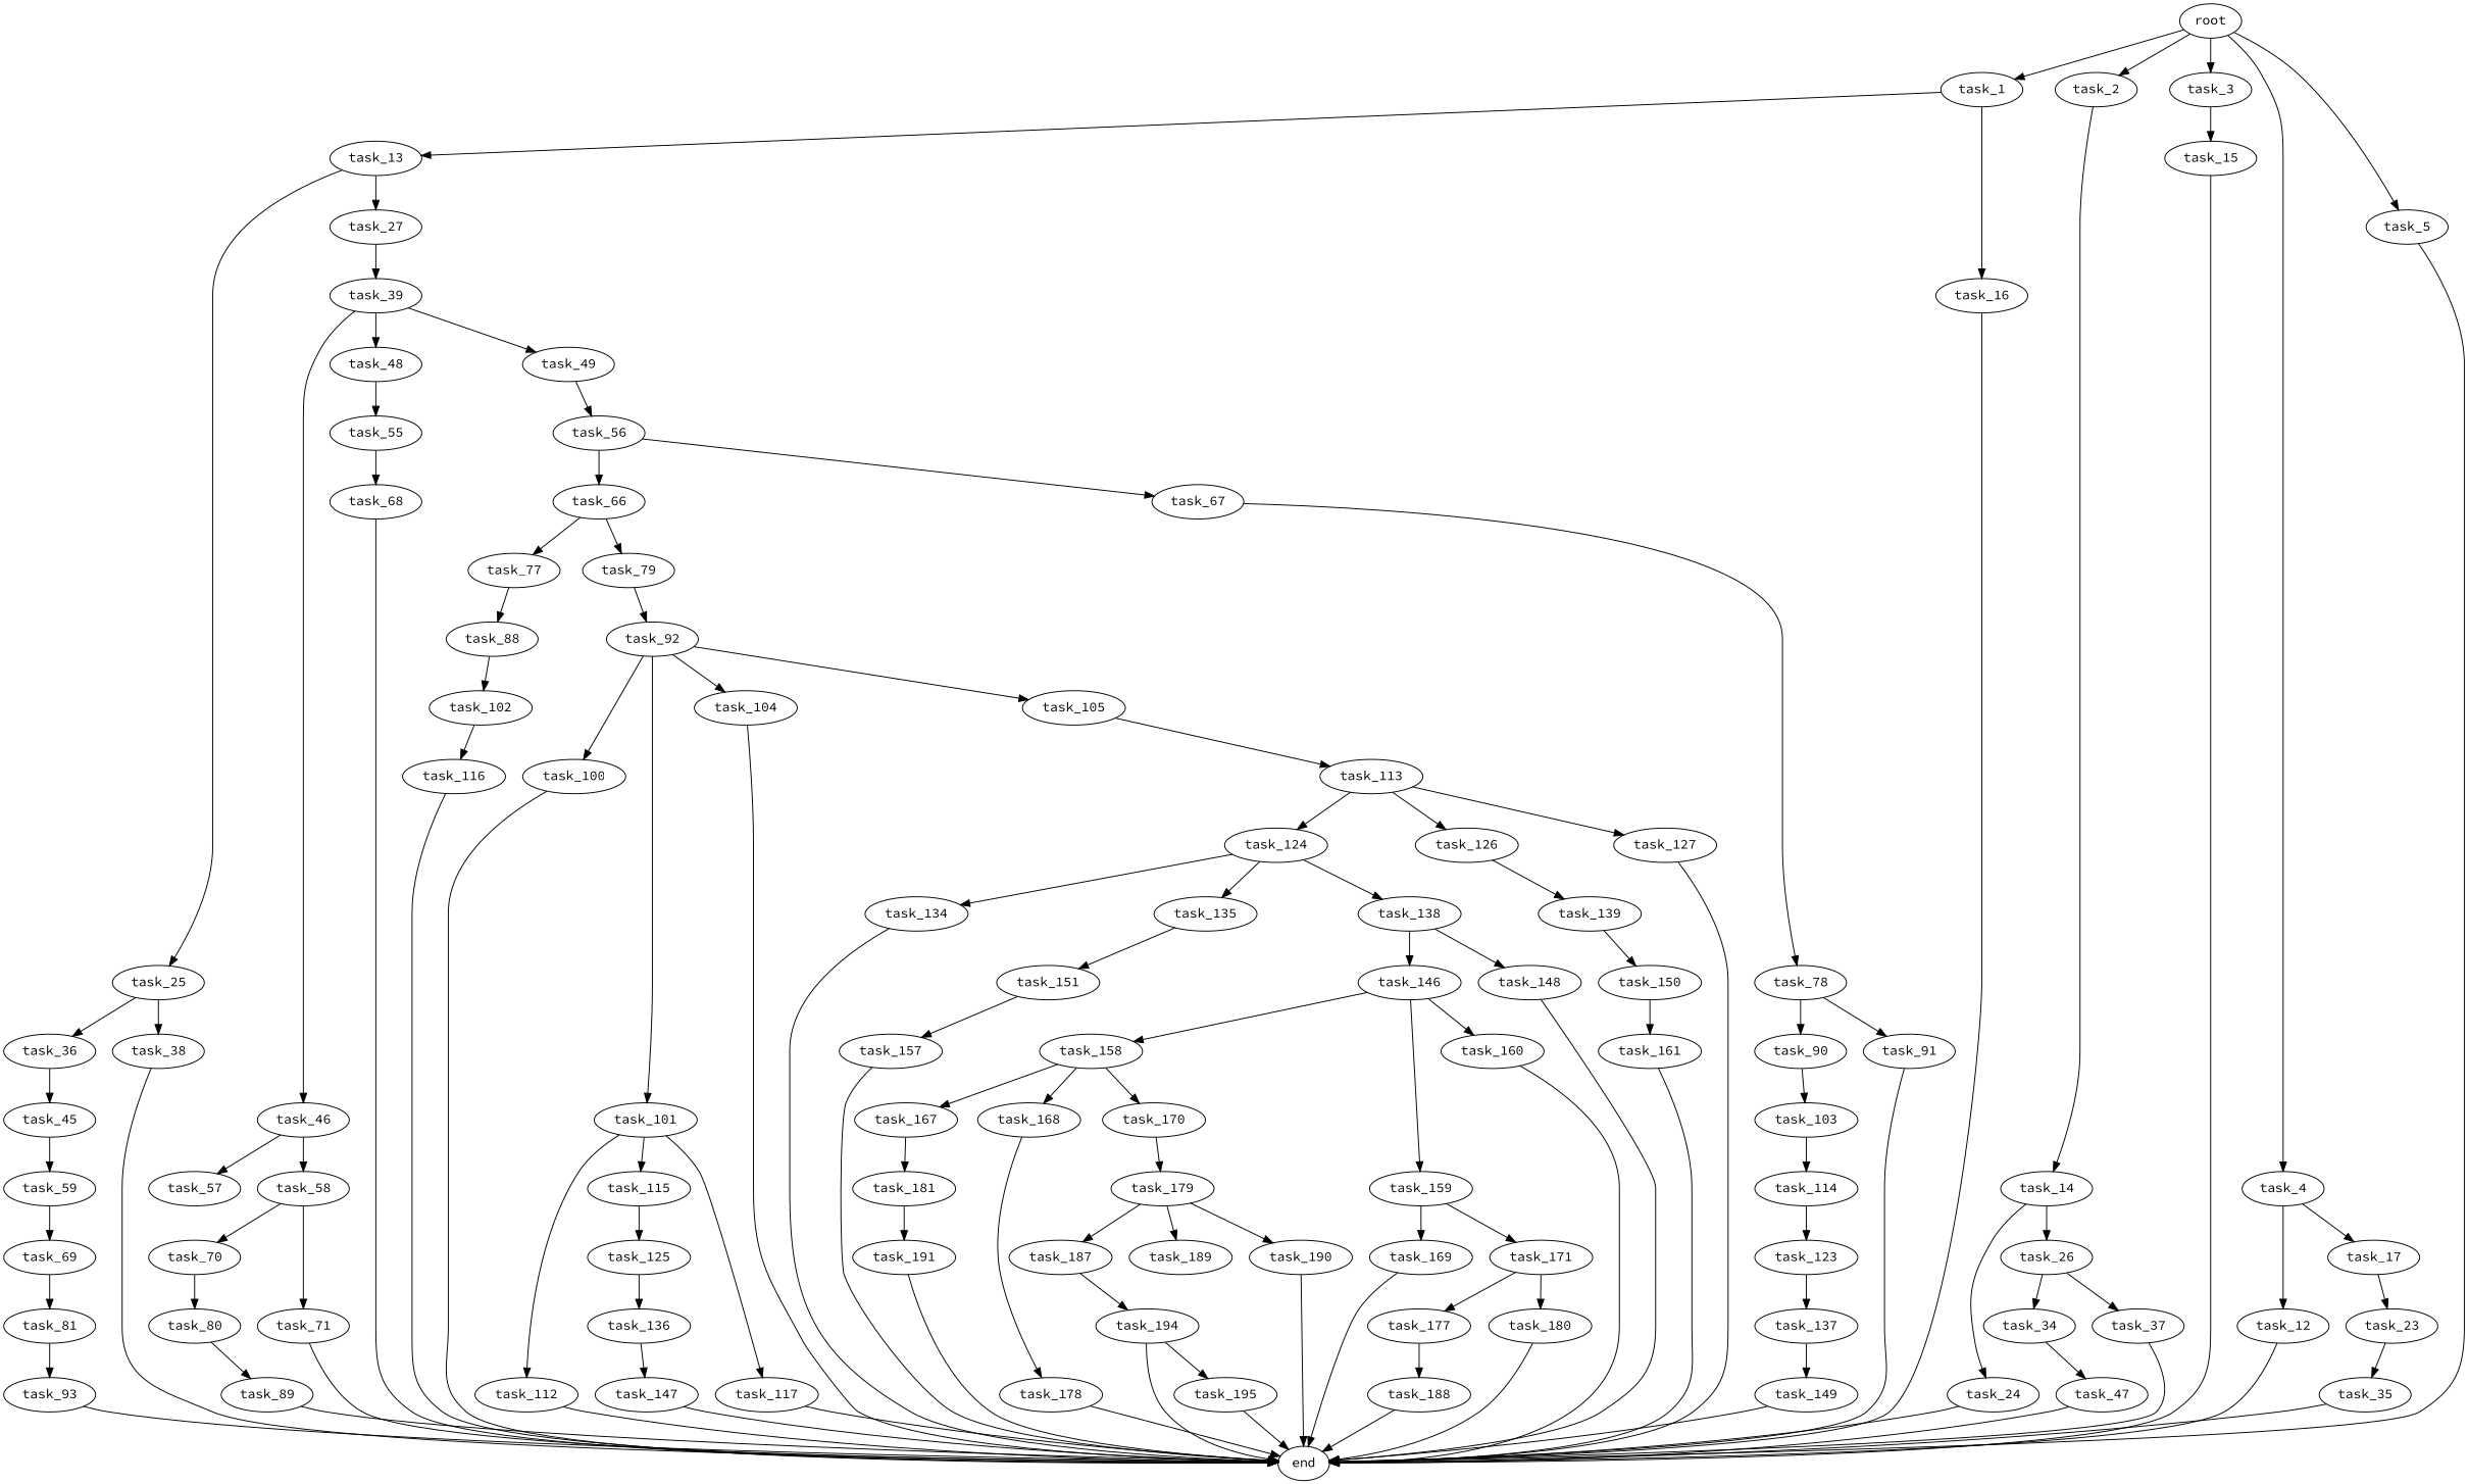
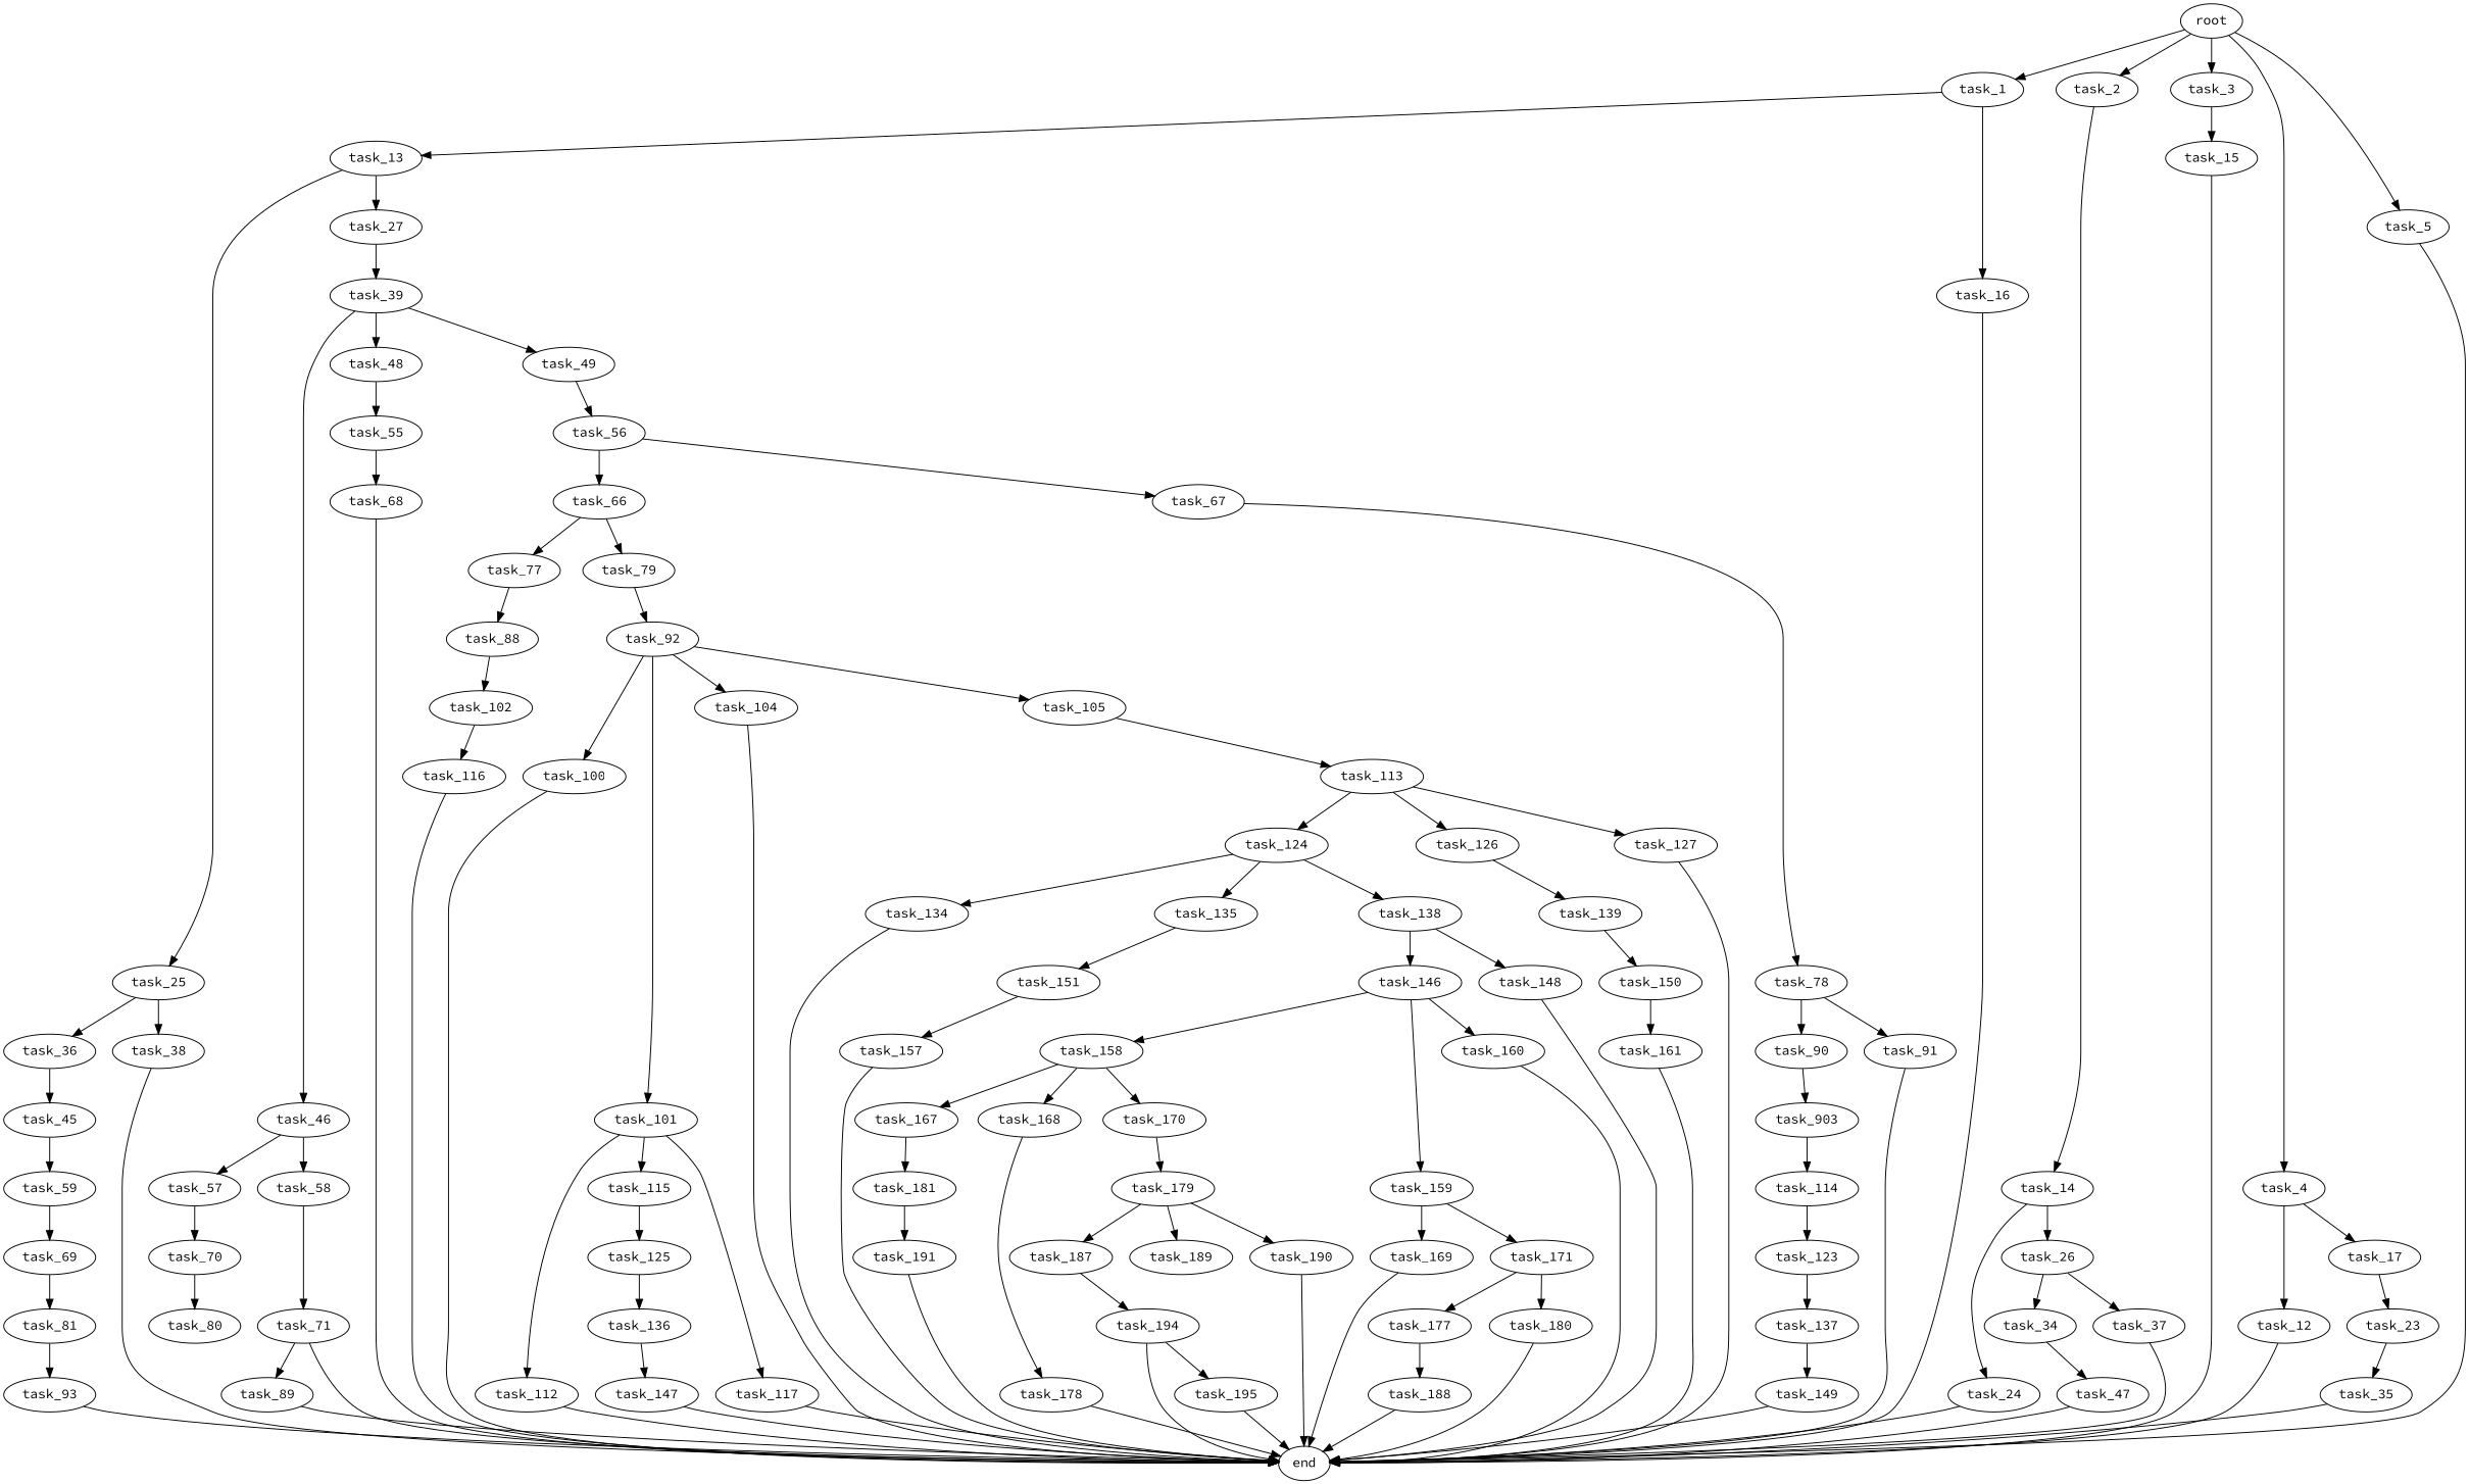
  digraph {
    fontname="Source Code Pro"
    node [fontname="Source Code Pro"]
    edge [fontname="Source Code Pro"]
    root
    task_1
    task_2
    task_3
    task_4
    task_5
    task_13
    task_16
    task_14
    task_15
    task_12
    task_17
    end
    task_25
    task_27
    task_24
    task_26
    task_23
    task_36
    task_38
    task_39
    task_34
    task_37
    task_35
    task_45
    task_47
    task_46
    task_48
    task_49
    task_59
    task_57
    task_58
    task_55
    task_56
    task_69
    task_70
    task_71
    task_68
    task_66
    task_67
    task_77
    task_79
    task_78
    task_80
    task_81
    task_88
    task_92
    task_90
    task_91
    task_93
    task_89
    task_102
-   task_103
+   task_103 [label=task_903]
    task_100
    task_101
    task_104
    task_105
    task_116
    task_114
    task_112
    task_115
    task_117
    task_113
    task_125
    task_123
    task_124
    task_126
    task_127
    task_134
    task_135
    task_138
    task_139
    task_137
    task_136
    task_149
    task_151
    task_146
    task_148
    task_147
    task_150
    task_157
    task_158
    task_159
    task_160
    task_161
    task_167
    task_168
    task_170
    task_169
    task_171
    task_181
    task_178
    task_179
    task_177
    task_180
    task_191
    task_187
    task_189
    task_190
    task_188
    task_194
    task_195
    root -> task_1
    root -> task_2
    root -> task_3
    root -> task_4
    root -> task_5
    task_1 -> task_13
    task_1 -> task_16
    task_2 -> task_14
    task_3 -> task_15
    task_4 -> task_12
    task_4 -> task_17
    task_5 -> end
    task_13 -> task_25
    task_13 -> task_27
    task_16 -> end
    task_14 -> task_24
    task_14 -> task_26
    task_15 -> end
    task_12 -> end
    task_17 -> task_23
    task_25 -> task_36
    task_25 -> task_38
    task_27 -> task_39
    task_24 -> end
    task_26 -> task_34
    task_26 -> task_37
    task_23 -> task_35
    task_36 -> task_45
    task_38 -> end
    task_39 -> task_46
    task_39 -> task_48
    task_39 -> task_49
    task_34 -> task_47
    task_37 -> end
    task_35 -> end
    task_45 -> task_59
    task_47 -> end
    task_46 -> task_57
    task_46 -> task_58
    task_48 -> task_55
    task_49 -> task_56
    task_59 -> task_69
-   task_58 -> task_70
+   task_57 -> task_70
    task_58 -> task_71
    task_55 -> task_68
    task_56 -> task_66
    task_56 -> task_67
    task_69 -> task_81
    task_70 -> task_80
    task_71 -> end
    task_68 -> end
    task_66 -> task_77
    task_66 -> task_79
    task_67 -> task_78
    task_77 -> task_88
    task_79 -> task_92
    task_78 -> task_90
    task_78 -> task_91
-   task_80 -> task_89
+   task_71 -> task_89
    task_81 -> task_93
    task_88 -> task_102
    task_92 -> task_100
    task_92 -> task_101
    task_92 -> task_104
    task_92 -> task_105
    task_90 -> task_103
    task_91 -> end
    task_93 -> end
    task_89 -> end
    task_102 -> task_116
    task_103 -> task_114
    task_100 -> end
    task_101 -> task_112
    task_101 -> task_115
    task_101 -> task_117
    task_104 -> end
    task_105 -> task_113
    task_116 -> end
    task_114 -> task_123
    task_112 -> end
    task_115 -> task_125
    task_117 -> end
    task_113 -> task_124
    task_113 -> task_126
    task_113 -> task_127
    task_125 -> task_136
    task_123 -> task_137
    task_124 -> task_134
    task_124 -> task_135
    task_124 -> task_138
    task_126 -> task_139
    task_127 -> end
    task_134 -> end
    task_135 -> task_151
    task_138 -> task_146
    task_138 -> task_148
    task_139 -> task_150
    task_137 -> task_149
    task_136 -> task_147
    task_149 -> end
    task_151 -> task_157
    task_146 -> task_158
    task_146 -> task_159
    task_146 -> task_160
    task_148 -> end
    task_147 -> end
    task_150 -> task_161
    task_157 -> end
    task_158 -> task_167
    task_158 -> task_168
    task_158 -> task_170
    task_159 -> task_169
    task_159 -> task_171
    task_160 -> end
    task_161 -> end
    task_167 -> task_181
    task_168 -> task_178
    task_170 -> task_179
    task_169 -> end
    task_171 -> task_177
    task_171 -> task_180
    task_181 -> task_191
    task_178 -> end
    task_179 -> task_187
    task_179 -> task_189
    task_179 -> task_190
    task_177 -> task_188
    task_180 -> end
    task_191 -> end
    task_187 -> task_194
    task_190 -> end
    task_188 -> end
    task_194 -> end
    task_194 -> task_195
    task_195 -> end
  }
